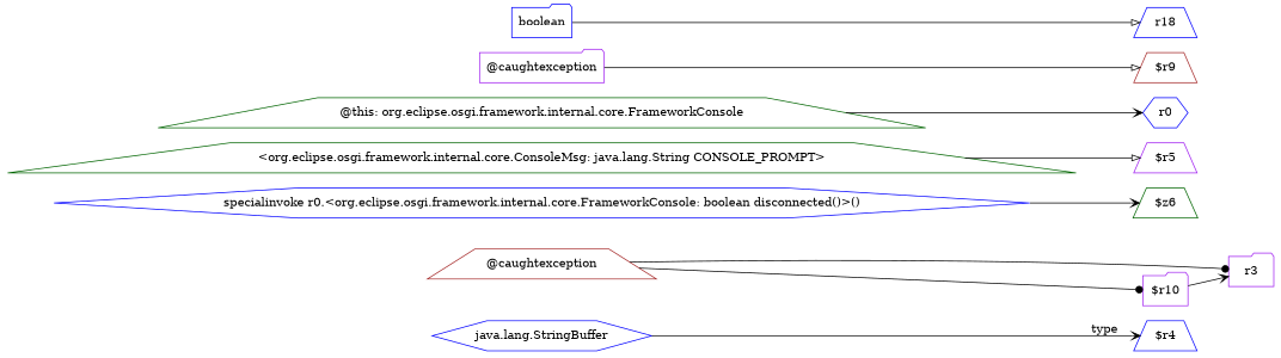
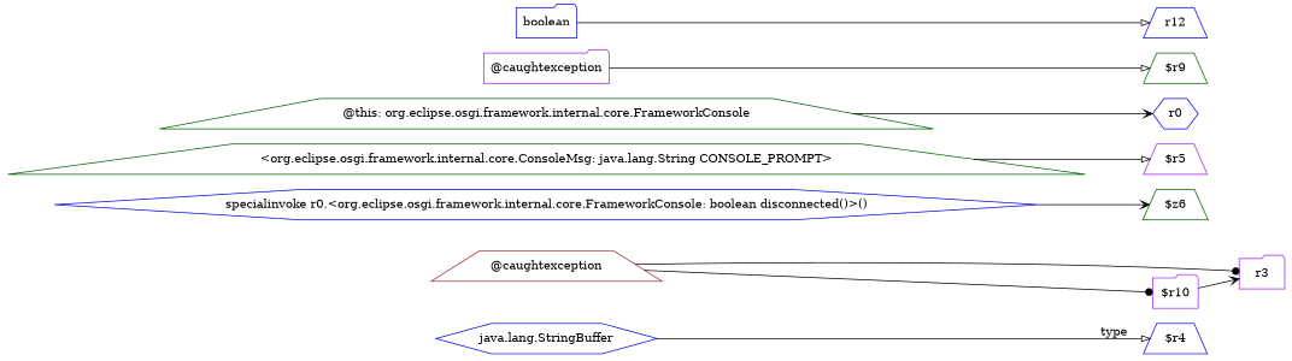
  digraph {
    rankdir=LR
    node [color=blue shape=trapezium]
    edge [arrowhead=vee]
    n1 [label="java.lang.StringBuffer" shape=hexagon]
    n2 [label="$r4"]
    n3 [color=brown label="@caughtexception"]
    n4 [color=purple label=r3 shape=folder]
    n5 [color=purple label="$r10" shape=folder]
    n6 [label="specialinvoke r0.<org.eclipse.osgi.framework.internal.core.FrameworkConsole: boolean disconnected()>()" shape=hexagon]
    n7 [color=darkgreen label="$z6"]
    n8 [color=darkgreen label="<org.eclipse.osgi.framework.internal.core.ConsoleMsg: java.lang.String CONSOLE_PROMPT>"]
    n9 [color=purple label="$r5"]
    n10 [color=darkgreen label="@this: org.eclipse.osgi.framework.internal.core.FrameworkConsole"]
    n11 [label=r0 shape=hexagon]
    n12 [color=purple label="@caughtexception" shape=folder]
-   n13 [color=brown label="$r9"]
+   n13 [color=darkgreen label="$r9"]
    n14 [label=boolean shape=folder]
-   n15 [label=r18]
-   n1 -> n2 [label=type]
+   n15 [label=r12]
+   n1 -> n2 [arrowhead=onormal label=type]
    n3 -> n4 [arrowhead=dot]
    n3 -> n5 [arrowhead=dot]
    n5 -> n4
    n6 -> n7
    n8 -> n9 [arrowhead=onormal]
    n10 -> n11
    n12 -> n13 [arrowhead=onormal]
    n14 -> n15 [arrowhead=onormal]
  }
